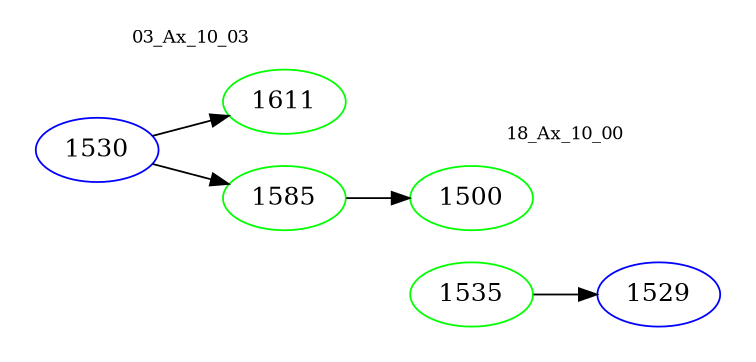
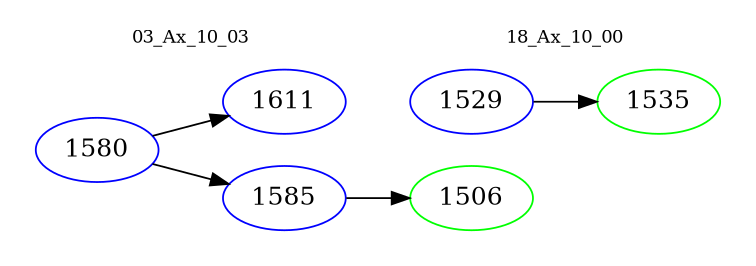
  digraph {
    rankdir=LR
    node [color=green]
    edge [color=black]
    n1 [color=blue label=1529]
-   n2 [label=1500]
+   n2 [label=1506]
    n3 [label=1535]
-   n4 [color=blue label=1530]
-   n5 [label=1585]
-   n6 [label=1611]
+   n4 [color=blue label=1580]
+   n5 [color=blue label=1585]
+   n6 [color=blue label=1611]
    subgraph cluster_1 {
      color=white
      fontsize=10
      label="18_Ax_10_00"
      n1
      n2
      n3
    }
    subgraph cluster_2 {
      color=white
      fontsize=10
      label="03_Ax_10_03"
      n4
      n5
      n6
    }
-   n3 -> n1
+   n1 -> n3
    n4 -> n5
    n4 -> n6
    n5 -> n2
  }
